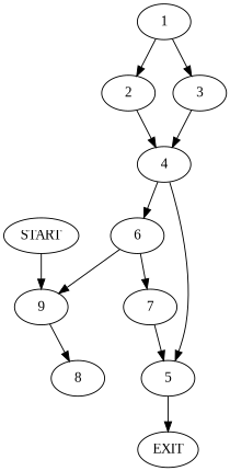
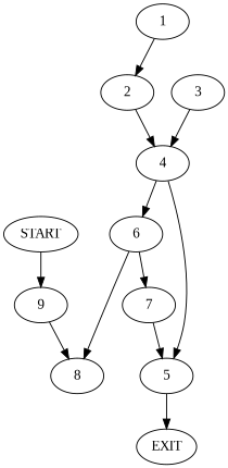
  digraph {
    fontname="Liberation Serif"
    node [fontname="Liberation Serif"]
    edge [fontname="Liberation Serif"]
    n1 [label=START]
    9
    1
    2
    3
    8
    n7 [label=EXIT]
    4
    5
    6
    7
    n1 -> 9
    9 -> 8
    1 -> 2
-   1 -> 3
    2 -> 4
    3 -> 4
    4 -> 5
    4 -> 6
    5 -> n7
-   6 -> 9
+   6 -> 8
    6 -> 7
    7 -> 5
  }
